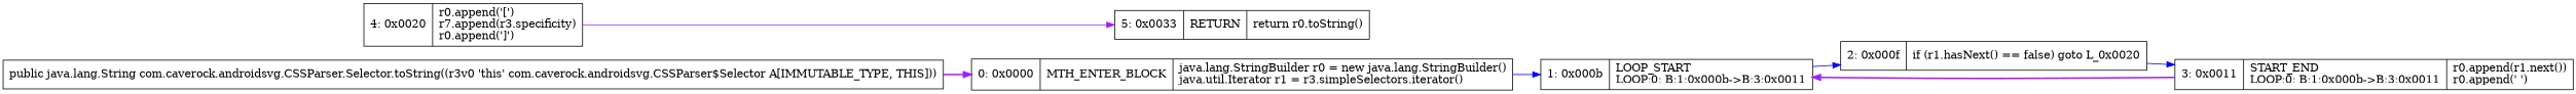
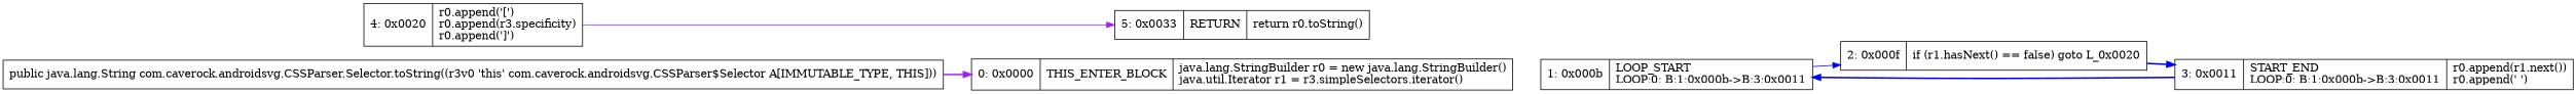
  digraph {
    rankdir=LR
    node [shape=record]
    edge [color=blue style=solid]
-   n1 [label="{0\:\ 0x0000|MTH_ENTER_BLOCK\l|java.lang.StringBuilder r0 = new java.lang.StringBuilder()\ljava.util.Iterator r1 = r3.simpleSelectors.iterator()\l}"]
+   n1 [label="{0\:\ 0x0000|THIS_ENTER_BLOCK\l|java.lang.StringBuilder r0 = new java.lang.StringBuilder()\ljava.util.Iterator r1 = r3.simpleSelectors.iterator()\l}"]
    n2 [label="{1\:\ 0x000b|LOOP_START\lLOOP:0: B:1:0x000b\-\>B:3:0x0011\l}"]
    n3 [label="{2\:\ 0x000f|if (r1.hasNext() == false) goto L_0x0020\l}"]
    n4 [label="{3\:\ 0x0011|START_END\lLOOP:0: B:1:0x000b\-\>B:3:0x0011\l|r0.append(r1.next())\lr0.append(' ')\l}"]
-   n5 [label="{4\:\ 0x0020|r0.append('[')\lr7.append(r3.specificity)\lr0.append(']')\l}"]
+   n5 [label="{4\:\ 0x0020|r0.append('[')\lr0.append(r3.specificity)\lr0.append(']')\l}"]
    n6 [label="{5\:\ 0x0033|RETURN\l|return r0.toString()\l}"]
    n7 [label="{public java.lang.String com.caverock.androidsvg.CSSParser.Selector.toString((r3v0 'this' com.caverock.androidsvg.CSSParser$Selector A[IMMUTABLE_TYPE, THIS])) }"]
-   n1 -> n2
    n2 -> n3
-   n3 -> n4
-   n4 -> n2 [color=purple style=bold]
+   n3 -> n4 [style=bold]
+   n4 -> n2 [style=bold]
    n5 -> n6 [color=purple]
    n7 -> n1 [color=purple style=bold]
  }
